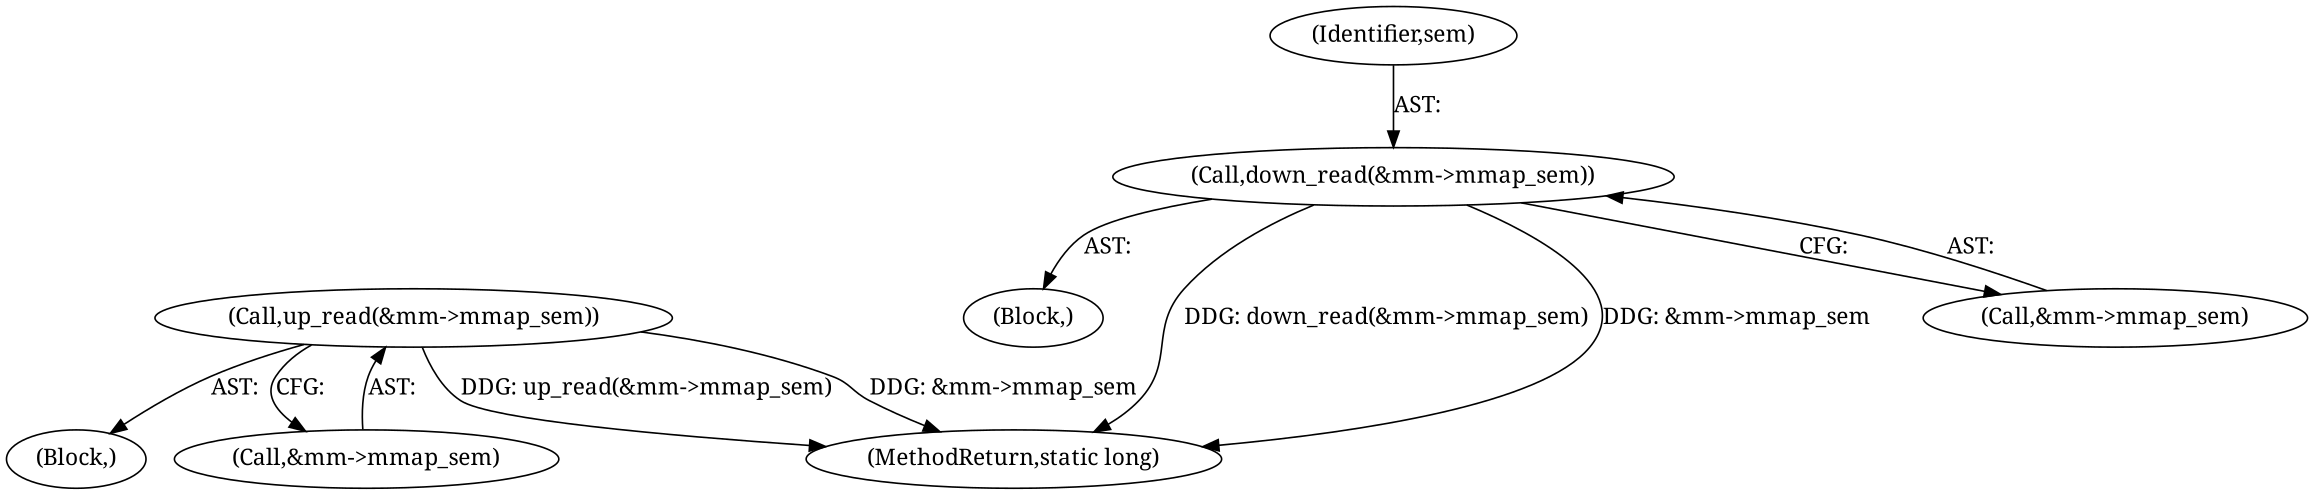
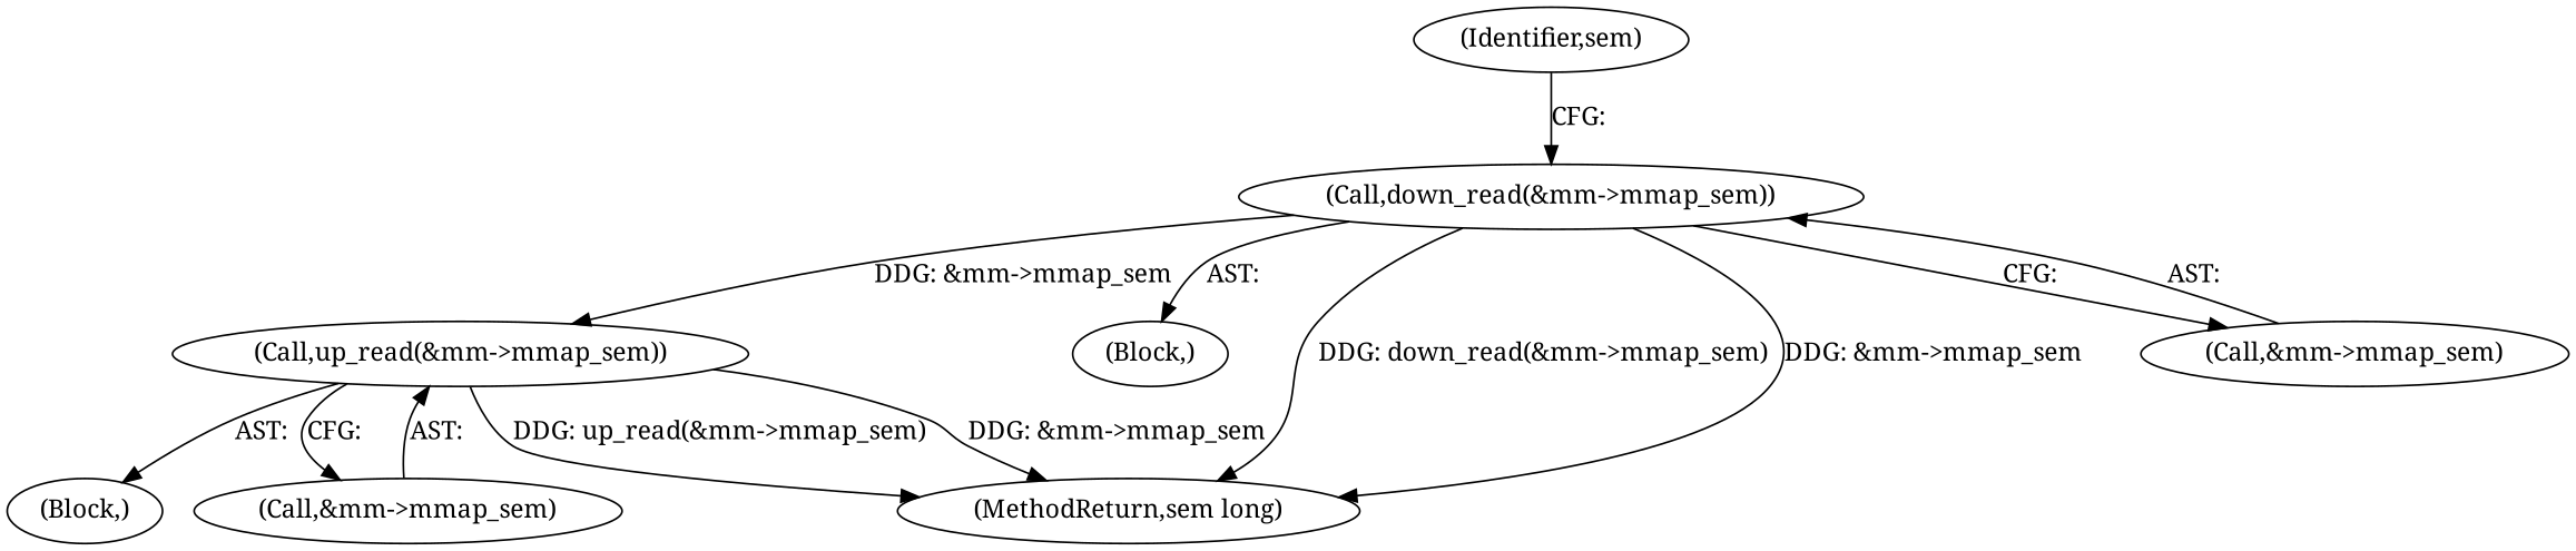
  digraph {
    fontname="Noto Serif"
    node [fontname="Noto Serif"]
    edge [fontname="Noto Serif"]
    n1 [label="(Call,down_read(&mm->mmap_sem))"]
    n2 [label="(Call,up_read(&mm->mmap_sem))"]
    n3 [label="(Block,)"]
-   n4 [label="(MethodReturn,static long)"]
+   n4 [label="(MethodReturn,sem long)"]
    n5 [label="(Call,&mm->mmap_sem)"]
    n6 [label="(Block,)"]
    n7 [label="(Call,&mm->mmap_sem)"]
    n8 [label="(Identifier,sem)"]
+   n1 -> n2 [label="DDG: &mm->mmap_sem"]
    n1 -> n3 [label="AST: "]
    n1 -> n4 [label="DDG: down_read(&mm->mmap_sem)"]
    n1 -> n4 [label="DDG: &mm->mmap_sem"]
    n1 -> n5 [label="CFG: "]
    n2 -> n4 [label="DDG: up_read(&mm->mmap_sem)"]
    n2 -> n4 [label="DDG: &mm->mmap_sem"]
    n2 -> n6 [label="AST: "]
    n2 -> n7 [label="CFG: "]
    n5 -> n1 [label="AST: "]
    n7 -> n2 [label="AST: "]
-   n8 -> n1 [label="AST: "]
+   n8 -> n1 [label="CFG: "]
  }
